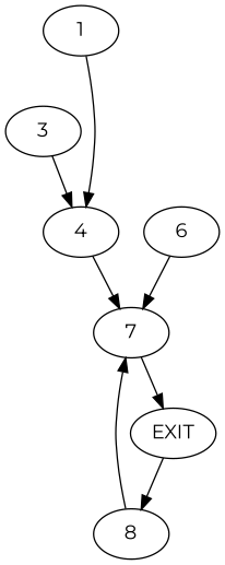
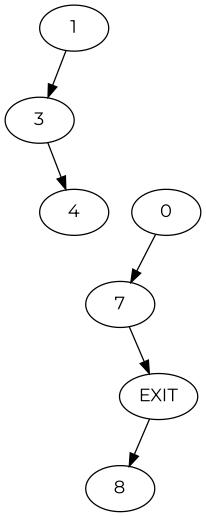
  digraph {
    fontname=Montserrat
    node [fontname=Montserrat]
    edge [fontname=Montserrat]
    1
    3
    n3 [label=EXIT]
    8
    4
    7
-   6
-   1 -> 4
+   6 [label=0]
+   1 -> 3
    3 -> 4
    n3 -> 8
-   8 -> 7
-   4 -> 7
    7 -> n3
    6 -> 7
  }
